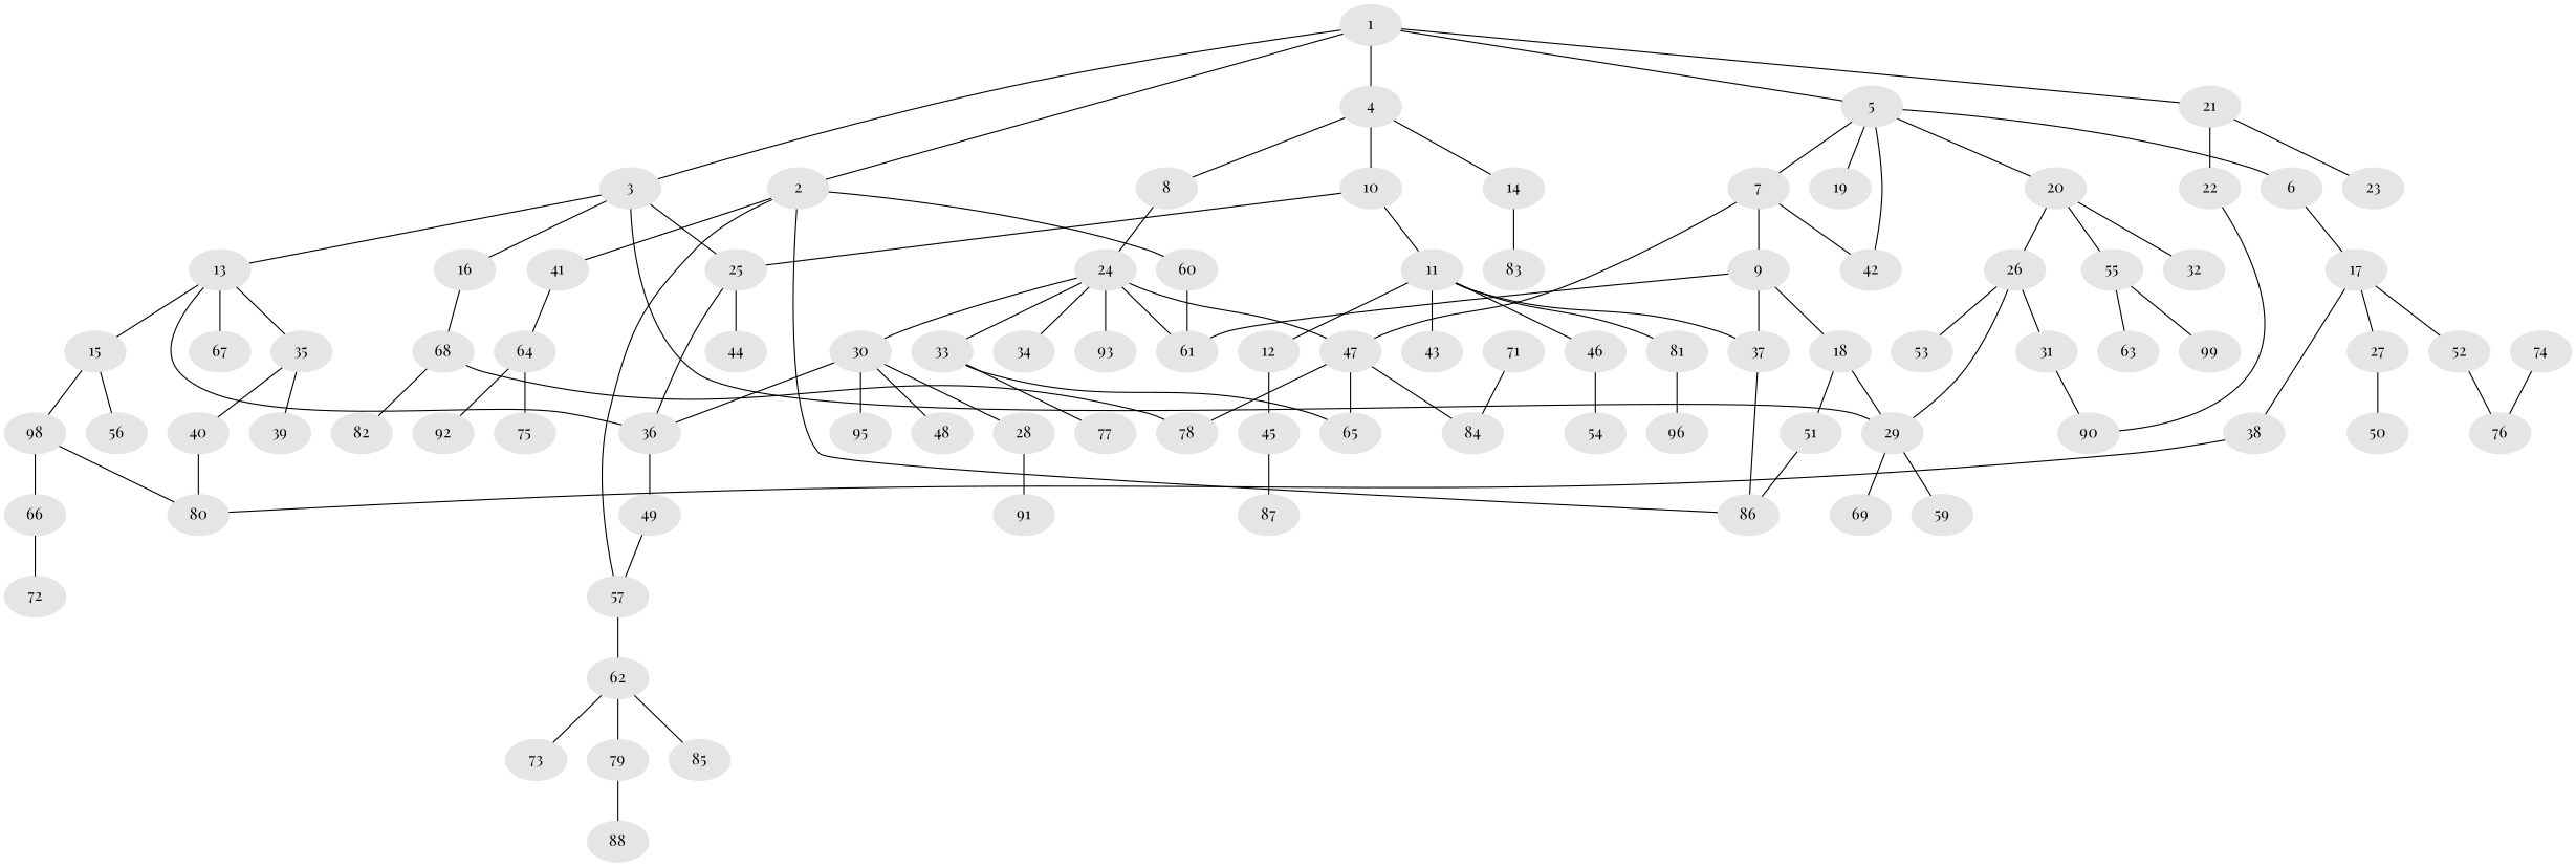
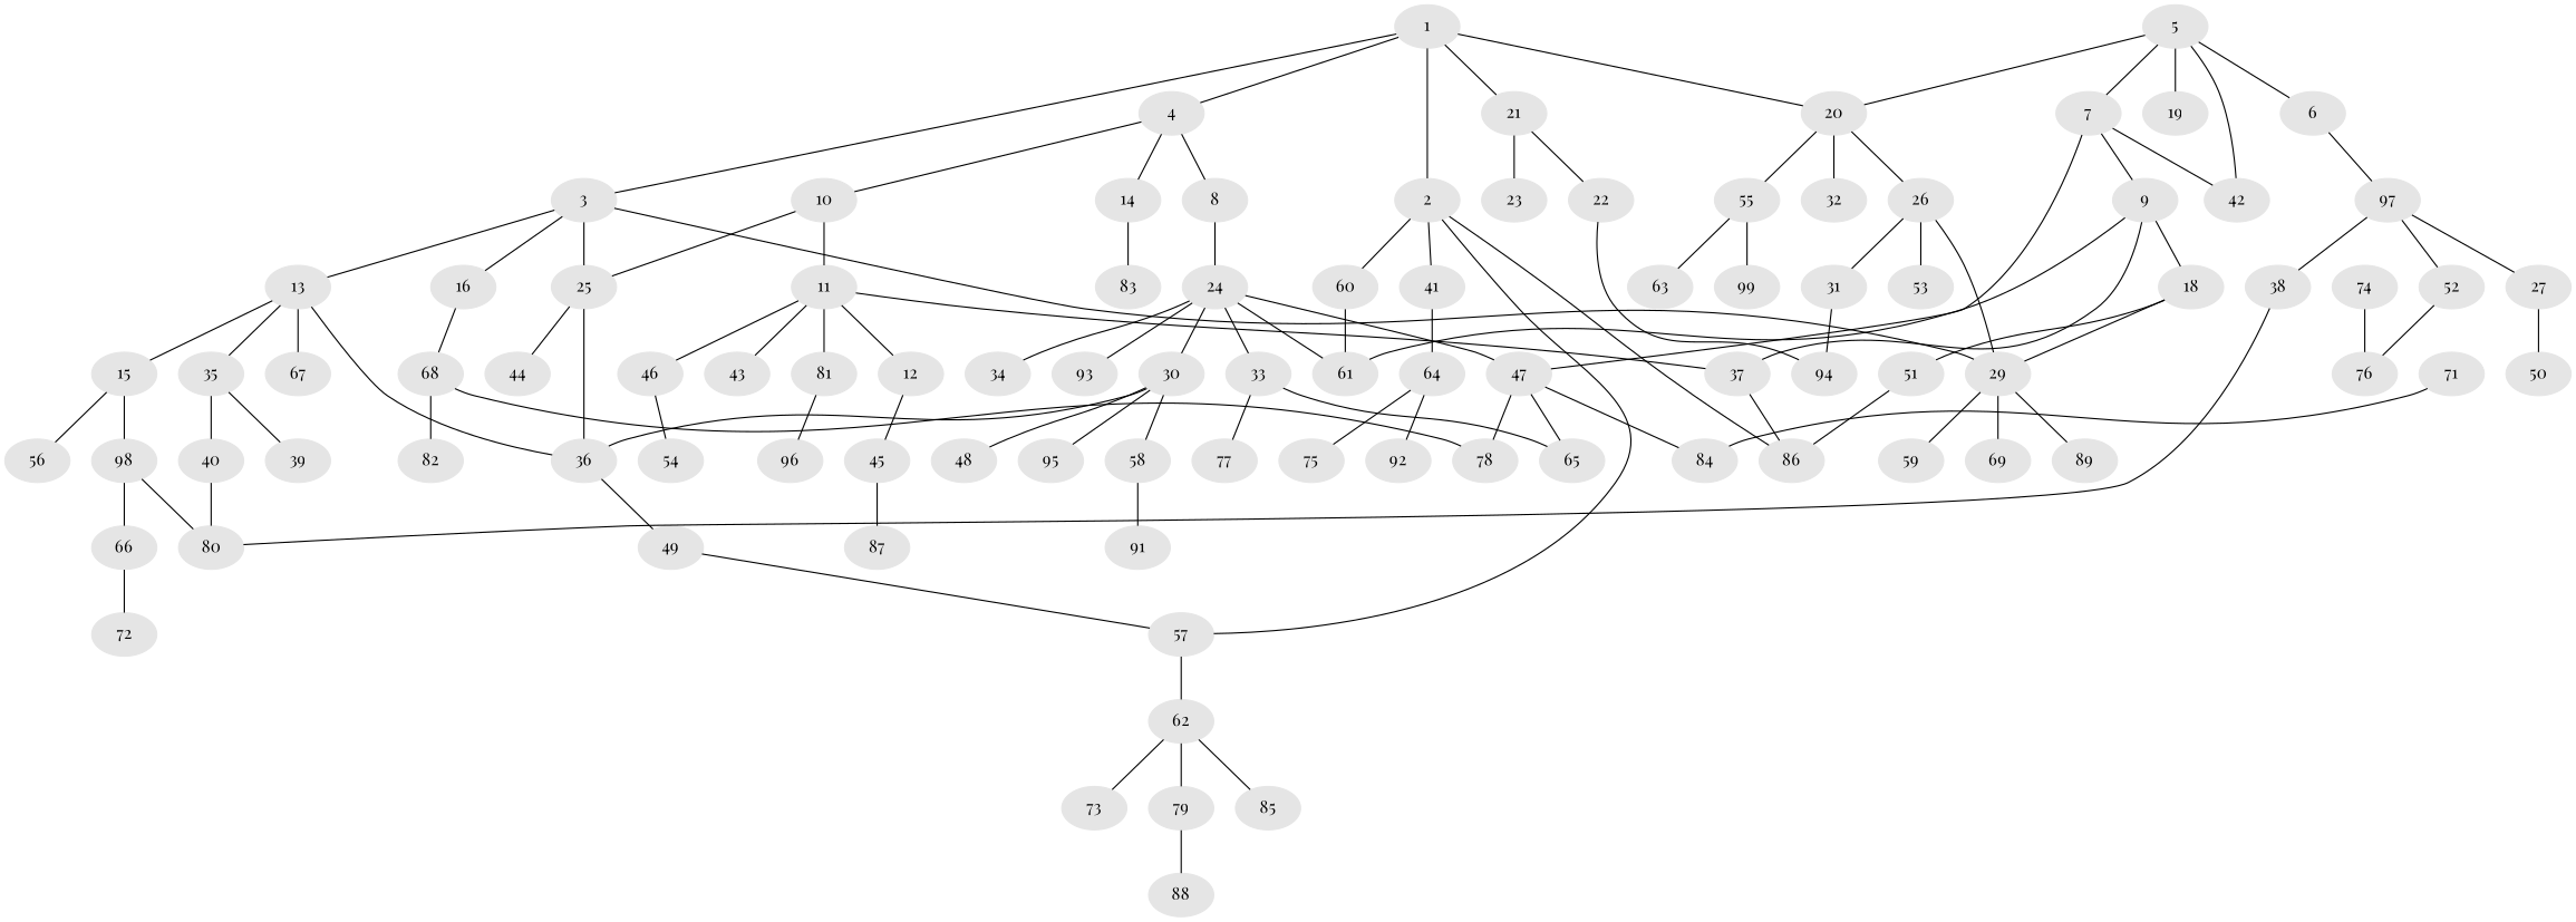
  graph {
    fontname="Playfair Display"
    node [color=gray90 fontname="Playfair Display" style=filled]
    edge [fontname="Playfair Display"]
    1
    2
    3
    4
    5
    21
    41
    57
    60
    86
    13
    16
    25
    29
    8
    10
    14
    6
    7
    19
    20
    42
    22
    23
    64
    62
    61
    15
    35
    36
    67
    68
    44
    59
    69
+   89
    24
    11
    83
-   17
+   17 [label=97]
    9
    47
    26
    32
    55
    27
    38
    52
    18
    37
    65
    78
    84
    71
    30
    33
    34
    93
    51
    12
    43
    46
    81
    45
    54
    96
    87
    n68 [label=98]
    56
    39
    40
    49
    66
    80
    82
    50
    76
    31
    53
    63
    n81 [label=99]
-   90
+   90 [label=94]
    48
-   58 [label=28]
+   58
    95
    77
    72
    91
    75
    92
    73
    79
    85
    88
    74
    1 -- 2
    1 -- 3
    1 -- 4
-   1 -- 5
+   1 -- 20
    1 -- 21
    2 -- 41
    2 -- 57
    2 -- 60
    2 -- 86
    3 -- 13
    3 -- 16
    3 -- 25
    3 -- 29
    4 -- 8
    4 -- 10
    4 -- 14
    5 -- 6
    5 -- 7
    5 -- 19
    5 -- 20
    5 -- 42
    21 -- 22
    21 -- 23
    41 -- 64
    57 -- 62
    60 -- 61
    13 -- 15
    13 -- 35
    13 -- 36
    13 -- 67
    16 -- 68
    25 -- 36
    25 -- 44
    29 -- 59
    29 -- 69
+   29 -- 89
    8 -- 24
    10 -- 25
    10 -- 11
    14 -- 83
    6 -- 17
    7 -- 42
    7 -- 9
    7 -- 47
    20 -- 26
    20 -- 32
    20 -- 55
    22 -- 90
    64 -- 75
    64 -- 92
    62 -- 73
    62 -- 79
    62 -- 85
    15 -- n68
    15 -- 56
    35 -- 39
    35 -- 40
    36 -- 49
    68 -- 78
    68 -- 82
    24 -- 61
    24 -- 47
    24 -- 30
    24 -- 33
    24 -- 34
    24 -- 93
    11 -- 37
    11 -- 12
    11 -- 43
    11 -- 46
    11 -- 81
    17 -- 27
    17 -- 38
    17 -- 52
    9 -- 61
    9 -- 18
    9 -- 37
    47 -- 65
    47 -- 78
    47 -- 84
    26 -- 29
    26 -- 31
    26 -- 53
    55 -- 63
    55 -- n81
    27 -- 50
    38 -- 80
    52 -- 76
    18 -- 29
    18 -- 51
    37 -- 86
    71 -- 84
    30 -- 36
    30 -- 48
    30 -- 58
    30 -- 95
    33 -- 65
    33 -- 77
    51 -- 86
    12 -- 45
    46 -- 54
    81 -- 96
    45 -- 87
    n68 -- 66
    n68 -- 80
    40 -- 80
    49 -- 57
    66 -- 72
    31 -- 90
    58 -- 91
    79 -- 88
    74 -- 76
  }
